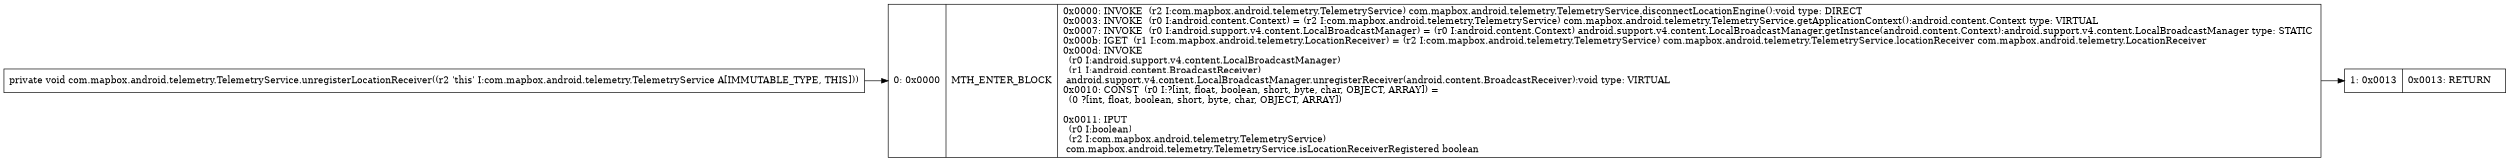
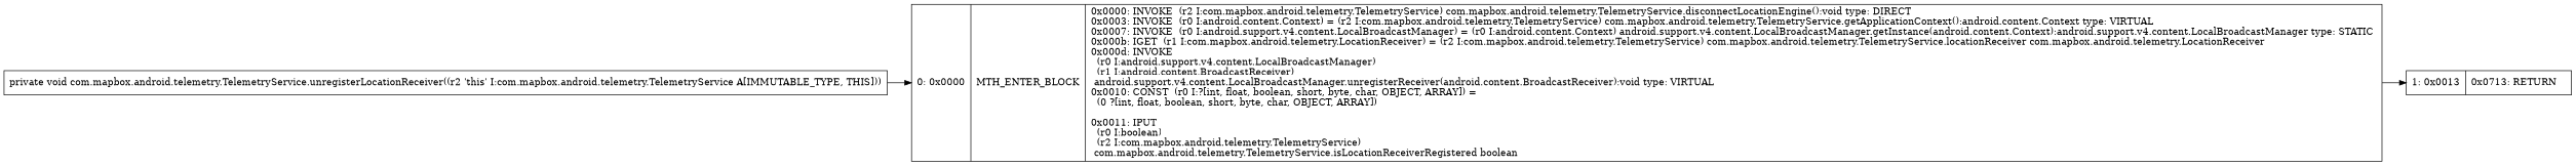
  digraph {
    rankdir=LR
    node [shape=record]
    n1 [label="{0\:\ 0x0000|MTH_ENTER_BLOCK\l|0x0000: INVOKE  (r2 I:com.mapbox.android.telemetry.TelemetryService) com.mapbox.android.telemetry.TelemetryService.disconnectLocationEngine():void type: DIRECT \l0x0003: INVOKE  (r0 I:android.content.Context) = (r2 I:com.mapbox.android.telemetry.TelemetryService) com.mapbox.android.telemetry.TelemetryService.getApplicationContext():android.content.Context type: VIRTUAL \l0x0007: INVOKE  (r0 I:android.support.v4.content.LocalBroadcastManager) = (r0 I:android.content.Context) android.support.v4.content.LocalBroadcastManager.getInstance(android.content.Context):android.support.v4.content.LocalBroadcastManager type: STATIC \l0x000b: IGET  (r1 I:com.mapbox.android.telemetry.LocationReceiver) = (r2 I:com.mapbox.android.telemetry.TelemetryService) com.mapbox.android.telemetry.TelemetryService.locationReceiver com.mapbox.android.telemetry.LocationReceiver \l0x000d: INVOKE  \l  (r0 I:android.support.v4.content.LocalBroadcastManager)\l  (r1 I:android.content.BroadcastReceiver)\l android.support.v4.content.LocalBroadcastManager.unregisterReceiver(android.content.BroadcastReceiver):void type: VIRTUAL \l0x0010: CONST  (r0 I:?[int, float, boolean, short, byte, char, OBJECT, ARRAY]) = \l  (0 ?[int, float, boolean, short, byte, char, OBJECT, ARRAY])\l \l0x0011: IPUT  \l  (r0 I:boolean)\l  (r2 I:com.mapbox.android.telemetry.TelemetryService)\l com.mapbox.android.telemetry.TelemetryService.isLocationReceiverRegistered boolean \l}"]
-   n2 [label="{1\:\ 0x0013|0x0013: RETURN   \l}"]
+   n2 [label="{1\:\ 0x0013|0x0713: RETURN   \l}"]
    n3 [label="{private void com.mapbox.android.telemetry.TelemetryService.unregisterLocationReceiver((r2 'this' I:com.mapbox.android.telemetry.TelemetryService A[IMMUTABLE_TYPE, THIS])) }"]
    n1 -> n2
    n3 -> n1
  }
